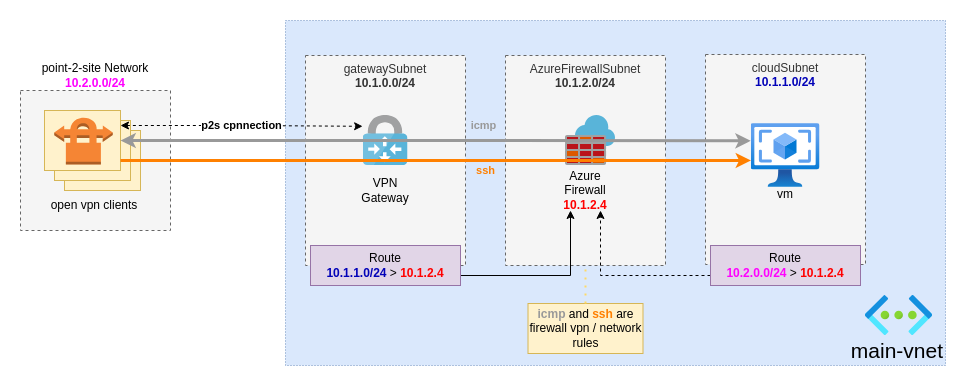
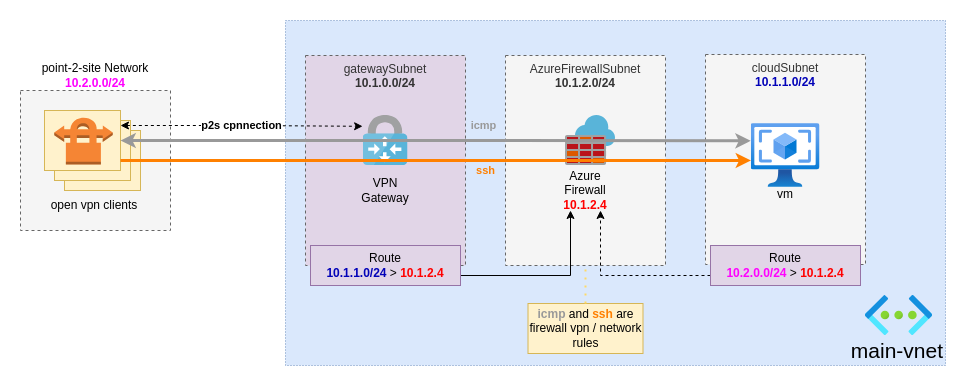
  <mxCell id="0" />
  <mxCell id="1" parent="0" />
  <mxCell id="2" value="main-vnet" style="rounded=0;whiteSpace=wrap;html=1;fillColor=#dae8fc;dashed=1;dashPattern=1 2;verticalAlign=bottom;align=right;fontSize=21;strokeColor=#6c8ebf;" parent="1" vertex="1"><mxGeometry x="285" y="20" width="660" height="345" as="geometry" /></mxCell>
  <mxCell id="3" value="cloudSubnet&lt;br&gt;&lt;b&gt;&lt;font color=&quot;#0202b8&quot;&gt;10.1.1.0/24&lt;/font&gt;&lt;/b&gt;" style="rounded=0;whiteSpace=wrap;html=1;fillColor=#f5f5f5;fontColor=#333333;strokeColor=#666666;dashed=1;verticalAlign=top;" parent="1" vertex="1"><mxGeometry x="705" y="54" width="160" height="210" as="geometry" /></mxCell>
  <mxCell id="4" value="" style="rounded=0;whiteSpace=wrap;html=1;fillColor=#f5f5f5;fontColor=#333333;strokeColor=#666666;dashed=1;" parent="1" vertex="1"><mxGeometry x="20" y="90" width="150" height="140" as="geometry" /></mxCell>
  <mxCell id="5" value="point-2-site Network&lt;br&gt;&lt;b&gt;&lt;font color=&quot;#ff00ff&quot;&gt;10.2.0.0/24&lt;/font&gt;&lt;/b&gt;" style="text;html=1;strokeColor=none;fillColor=none;align=center;verticalAlign=middle;whiteSpace=wrap;rounded=0;" parent="1" vertex="1"><mxGeometry x="35" y="60" width="120" height="30" as="geometry" /></mxCell>
  <mxCell id="6" value="open vpn clients" style="text;html=1;strokeColor=none;fillColor=none;align=center;verticalAlign=middle;whiteSpace=wrap;rounded=0;" parent="1" vertex="1"><mxGeometry x="34" y="190" width="120" height="30" as="geometry" /></mxCell>
  <mxCell id="7" value="" style="group" parent="1" vertex="1" connectable="0"><mxGeometry x="44" y="110" width="96" height="80" as="geometry" /></mxCell>
  <mxCell id="8" value="" style="rounded=0;whiteSpace=wrap;html=1;fillColor=#fff2cc;strokeColor=#d6b656;" parent="7" vertex="1"><mxGeometry x="20" y="20" width="76" height="60" as="geometry" /></mxCell>
  <mxCell id="9" value="" style="rounded=0;whiteSpace=wrap;html=1;fillColor=#fff2cc;strokeColor=#d6b656;" parent="7" vertex="1"><mxGeometry x="10" y="10" width="76" height="60" as="geometry" /></mxCell>
  <mxCell id="10" value="" style="rounded=0;whiteSpace=wrap;html=1;fillColor=#fff2cc;strokeColor=#d6b656;" parent="7" vertex="1"><mxGeometry width="76" height="60" as="geometry" /></mxCell>
  <mxCell id="11" value="" style="outlineConnect=0;dashed=0;verticalLabelPosition=bottom;verticalAlign=top;align=center;html=1;shape=mxgraph.aws3.vpn_connection;fillColor=#F58534;gradientColor=none;" parent="7" vertex="1"><mxGeometry x="9.75" y="6" width="58.5" height="48" as="geometry" /></mxCell>
- <mxCell id="12" value="gatewaySubnet&lt;br&gt;&lt;b&gt;10.1.0.0/24&lt;/b&gt;" style="rounded=0;whiteSpace=wrap;html=1;fillColor=#f5f5f5;fontColor=#333333;strokeColor=#666666;dashed=1;verticalAlign=top;" parent="1" vertex="1"><mxGeometry x="305" y="55" width="160" height="210" as="geometry" /></mxCell>
+ <mxCell id="12" value="gatewaySubnet&lt;br&gt;&lt;b&gt;10.1.0.0/24&lt;/b&gt;" style="rounded=0;whiteSpace=wrap;html=1;fillColor=#e1d5e7;fontColor=#333333;strokeColor=#666666;dashed=1;verticalAlign=top;" parent="1" vertex="1"><mxGeometry x="305" y="55" width="160" height="210" as="geometry" /></mxCell>
  <mxCell id="13" value="AzureFirewallSubnet&lt;br&gt;&lt;b&gt;10.1.2.0/24&lt;/b&gt;" style="rounded=0;whiteSpace=wrap;html=1;fillColor=#f5f5f5;fontColor=#333333;strokeColor=#666666;dashed=1;verticalAlign=top;" parent="1" vertex="1"><mxGeometry x="505" y="55" width="160" height="210" as="geometry" /></mxCell>
  <mxCell id="14" value="" style="sketch=0;aspect=fixed;html=1;points=[];align=center;image;fontSize=12;image=img/lib/mscae/VPN_Gateway.svg;fillColor=#8CFF19;" parent="1" vertex="1"><mxGeometry x="362.5" y="115" width="45" height="50" as="geometry" /></mxCell>
  <mxCell id="15" value="VPN Gateway" style="text;html=1;strokeColor=none;fillColor=none;align=center;verticalAlign=middle;whiteSpace=wrap;rounded=0;" parent="1" vertex="1"><mxGeometry x="355" y="175" width="60" height="30" as="geometry" /></mxCell>
  <mxCell id="16" value="" style="sketch=0;aspect=fixed;html=1;points=[];align=center;image;fontSize=12;image=img/lib/mscae/Azure_Firewall.svg;fillColor=#8CFF19;" parent="1" vertex="1"><mxGeometry x="565" y="115" width="50" height="50" as="geometry" /></mxCell>
  <mxCell id="17" value="Azure Firewall&lt;br&gt;&lt;b&gt;&lt;font color=&quot;#ff0000&quot;&gt;10.1.2.4&lt;/font&gt;&lt;/b&gt;" style="text;html=1;strokeColor=none;fillColor=none;align=center;verticalAlign=middle;whiteSpace=wrap;rounded=0;" parent="1" vertex="1"><mxGeometry x="555" y="170" width="60" height="40" as="geometry" /></mxCell>
  <mxCell id="18" value="" style="aspect=fixed;html=1;points=[];align=center;image;fontSize=12;image=img/lib/azure2/compute/VM_Images_Classic.svg;fillColor=#8CFF19;" parent="1" vertex="1"><mxGeometry x="750.5" y="123" width="69" height="64" as="geometry" /></mxCell>
  <mxCell id="19" value="vm" style="text;html=1;strokeColor=none;fillColor=none;align=center;verticalAlign=middle;whiteSpace=wrap;rounded=0;" parent="1" vertex="1"><mxGeometry x="755" y="179" width="60" height="30" as="geometry" /></mxCell>
  <mxCell id="20" style="edgeStyle=orthogonalEdgeStyle;rounded=0;orthogonalLoop=1;jettySize=auto;html=1;exitX=1;exitY=0.75;exitDx=0;exitDy=0;entryX=0.25;entryY=1;entryDx=0;entryDy=0;fontColor=#FF00FF;" parent="1" source="21" target="17" edge="1"><mxGeometry relative="1" as="geometry" /></mxCell>
  <mxCell id="21" value="Route&lt;br&gt;&lt;font color=&quot;#0202b8&quot;&gt;&lt;b&gt;10.1.1.0/24&lt;/b&gt;&lt;/font&gt; &amp;gt; &lt;b&gt;&lt;font color=&quot;#ff0000&quot;&gt;10.1.2.4&lt;/font&gt;&lt;/b&gt;" style="rounded=0;whiteSpace=wrap;html=1;fillColor=#e1d5e7;strokeColor=#9673a6;" parent="1" vertex="1"><mxGeometry x="310" y="245" width="150" height="40" as="geometry" /></mxCell>
  <mxCell id="22" style="edgeStyle=orthogonalEdgeStyle;rounded=0;orthogonalLoop=1;jettySize=auto;html=1;exitX=0;exitY=0.75;exitDx=0;exitDy=0;fontColor=#FF00FF;entryX=0.75;entryY=1;entryDx=0;entryDy=0;dashed=1;" parent="1" source="23" target="17" edge="1"><mxGeometry relative="1" as="geometry"><mxPoint x="600" y="215" as="targetPoint" /></mxGeometry></mxCell>
  <mxCell id="23" value="Route&lt;br&gt;&lt;font color=&quot;#ff00ff&quot;&gt;&lt;b&gt;10.2.0.0/24&lt;/b&gt;&lt;/font&gt; &amp;gt; &lt;b&gt;&lt;font color=&quot;#ff0000&quot;&gt;10.1.2.4&lt;/font&gt;&lt;/b&gt;" style="rounded=0;whiteSpace=wrap;html=1;fillColor=#e1d5e7;strokeColor=#9673a6;" parent="1" vertex="1"><mxGeometry x="710" y="245" width="150" height="40" as="geometry" /></mxCell>
  <mxCell id="24" value="&lt;b&gt;&lt;font color=&quot;#000000&quot;&gt;p2s cpnnection&lt;/font&gt;&lt;/b&gt;" style="edgeStyle=orthogonalEdgeStyle;rounded=0;orthogonalLoop=1;jettySize=auto;html=1;exitX=1;exitY=0.25;exitDx=0;exitDy=0;fontColor=#FF00FF;startArrow=classic;startFill=1;dashed=1;entryX=-0.009;entryY=0.216;entryDx=0;entryDy=0;entryPerimeter=0;" parent="1" source="10" target="14" edge="1"><mxGeometry relative="1" as="geometry" /></mxCell>
  <mxCell id="25" value="" style="aspect=fixed;html=1;points=[];align=center;image;fontSize=12;image=img/lib/azure2/networking/Virtual_Networks.svg;dashed=1;dashPattern=1 2;fontColor=#000000;fillColor=none;" parent="1" vertex="1"><mxGeometry x="865" y="295" width="67" height="40" as="geometry" /></mxCell>
  <mxCell id="26" value="icmp" style="edgeStyle=orthogonalEdgeStyle;rounded=0;orthogonalLoop=1;jettySize=auto;html=1;exitX=1;exitY=0.5;exitDx=0;exitDy=0;entryX=-0.005;entryY=0.271;entryDx=0;entryDy=0;entryPerimeter=0;startArrow=classic;startFill=1;strokeWidth=3;fontStyle=1;labelBackgroundColor=none;strokeColor=#999999;fontColor=#999999;" edge="1" parent="1" source="10" target="18"><mxGeometry x="0.153" y="15" relative="1" as="geometry"><mxPoint as="offset" /></mxGeometry></mxCell>
  <mxCell id="27" value="ssh" style="edgeStyle=orthogonalEdgeStyle;rounded=0;orthogonalLoop=1;jettySize=auto;html=1;exitX=1;exitY=0.75;exitDx=0;exitDy=0;strokeWidth=3;fontStyle=1;labelBackgroundColor=none;fontColor=#FF8000;strokeColor=#FF8000;" edge="1" parent="1"><mxGeometry x="0.158" y="-10" relative="1" as="geometry"><mxPoint x="120" y="160" as="sourcePoint" /><mxPoint x="750.5" y="160" as="targetPoint" /><mxPoint as="offset" /></mxGeometry></mxCell>
  <mxCell id="28" value="&lt;b&gt;&lt;font color=&quot;#999999&quot;&gt;icmp&lt;/font&gt;&lt;/b&gt;&lt;font color=&quot;#000000&quot;&gt; and &lt;/font&gt;&lt;b&gt;&lt;font color=&quot;#ff8000&quot;&gt;ssh&lt;/font&gt;&lt;/b&gt;&lt;font color=&quot;#000000&quot;&gt; are firewall vpn / network rules&lt;/font&gt;" style="text;html=1;strokeColor=#d6b656;fillColor=#fff2cc;align=center;verticalAlign=middle;whiteSpace=wrap;rounded=0;" vertex="1" parent="1"><mxGeometry x="527.5" y="303" width="115" height="50" as="geometry" /></mxCell>
  <mxCell id="29" value="" style="endArrow=none;dashed=1;html=1;dashPattern=1 3;strokeWidth=2;rounded=0;labelBackgroundColor=none;fontColor=#999999;entryX=0.5;entryY=1;entryDx=0;entryDy=0;exitX=0.5;exitY=0;exitDx=0;exitDy=0;strokeColor=#FFD966;" edge="1" parent="1" source="28" target="13"><mxGeometry width="50" height="50" relative="1" as="geometry"><mxPoint x="465" y="95" as="sourcePoint" /><mxPoint x="515" y="45" as="targetPoint" /></mxGeometry></mxCell>
